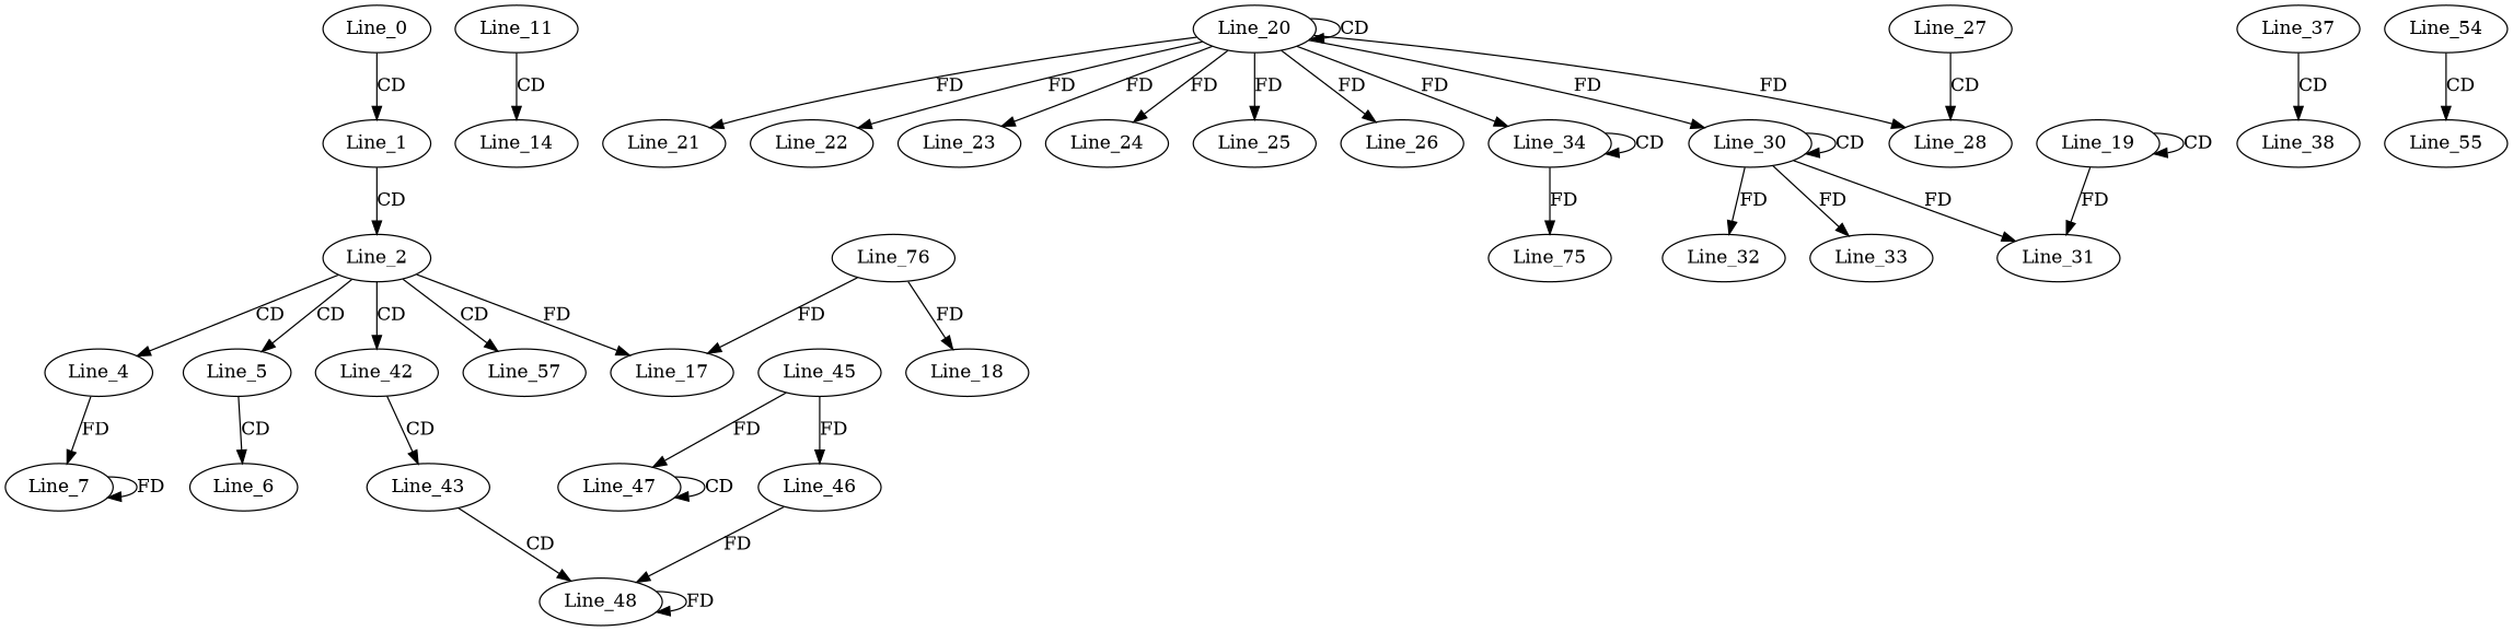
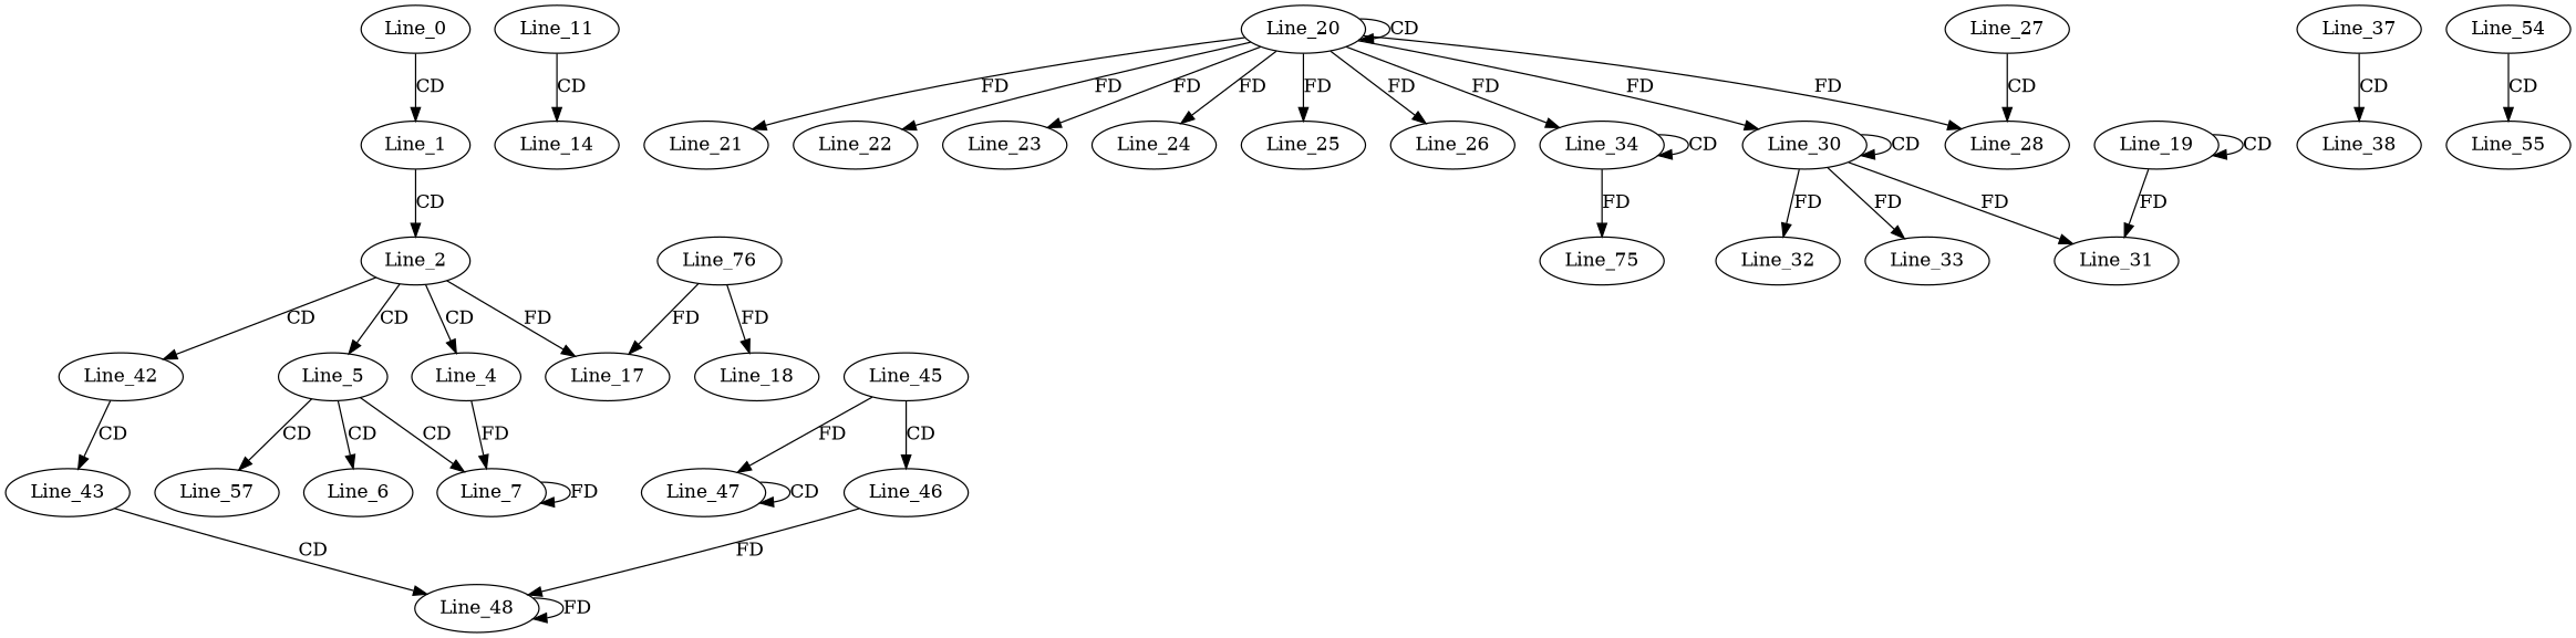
  digraph {
    Line_0
    Line_1
    Line_2
    Line_4
    Line_5
    Line_17
    Line_42
    Line_57
    Line_7
    Line_6
    Line_43
    Line_11
    Line_14
    n14 [label=Line_76]
    Line_18
    Line_19
    Line_31
    Line_20
    Line_21
    Line_22
    Line_23
    Line_24
    Line_25
    Line_26
    Line_28
    Line_30
    Line_34
    Line_32
    Line_33
    n30 [label=Line_75]
    Line_27
    Line_37
    Line_38
    Line_48
    Line_45
    Line_46
    Line_47
    Line_54
    Line_55
    Line_0 -> Line_1 [label=CD]
    Line_1 -> Line_2 [label=CD]
    Line_2 -> Line_4 [label=CD]
    Line_2 -> Line_5 [label=CD]
    Line_2 -> Line_17 [label=FD]
    Line_2 -> Line_42 [label=CD]
-   Line_2 -> Line_57 [label=CD]
+   Line_5 -> Line_57 [label=CD]
    Line_4 -> Line_7 [label=FD]
+   Line_5 -> Line_7 [label=CD]
    Line_5 -> Line_6 [label=CD]
    Line_42 -> Line_43 [label=CD]
    Line_7 -> Line_7 [label=FD]
    Line_43 -> Line_48 [label=CD]
    Line_11 -> Line_14 [label=CD]
    n14 -> Line_17 [label=FD]
    n14 -> Line_18 [label=FD]
    Line_19 -> Line_19 [label=CD]
    Line_19 -> Line_31 [label=FD]
    Line_20 -> Line_20 [label=CD]
    Line_20 -> Line_21 [label=FD]
    Line_20 -> Line_22 [label=FD]
    Line_20 -> Line_23 [label=FD]
    Line_20 -> Line_24 [label=FD]
    Line_20 -> Line_25 [label=FD]
    Line_20 -> Line_26 [label=FD]
    Line_20 -> Line_28 [label=FD]
    Line_20 -> Line_30 [label=FD]
    Line_20 -> Line_34 [label=FD]
    Line_30 -> Line_31 [label=FD]
    Line_30 -> Line_30 [label=CD]
    Line_30 -> Line_32 [label=FD]
    Line_30 -> Line_33 [label=FD]
    Line_34 -> Line_34 [label=CD]
    Line_34 -> n30 [label=FD]
    Line_27 -> Line_28 [label=CD]
    Line_37 -> Line_38 [label=CD]
    Line_48 -> Line_48 [label=FD]
-   Line_45 -> Line_46 [label=FD]
+   Line_45 -> Line_46 [label=CD]
    Line_45 -> Line_47 [label=FD]
    Line_46 -> Line_48 [label=FD]
    Line_47 -> Line_47 [label=CD]
    Line_54 -> Line_55 [label=CD]
  }
